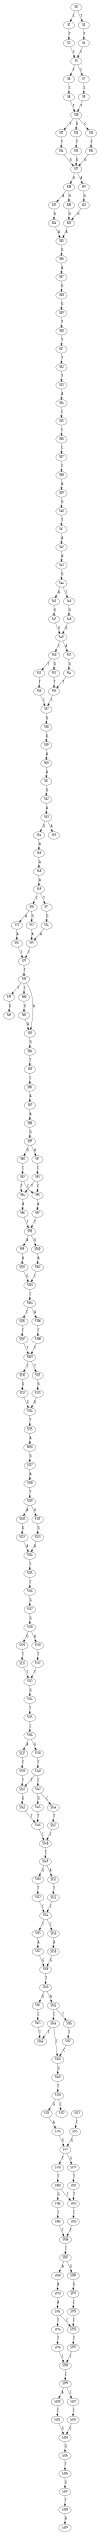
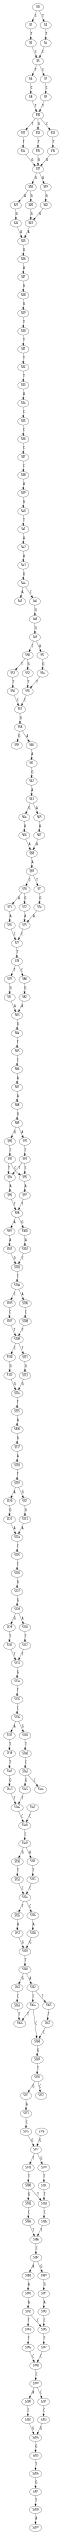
  strict digraph {
    fontname="Fira Sans"
    node [fontname="Fira Sans"]
    edge [fontname="Fira Sans"]
    S0
    S1
    S2
    S3
    S4
    S5
    S6
    S7
    S8
    S9
    S10
    S11
    S12
    S13
    S14
    S15
    S16
    S17
    S18
    S19
    S20
    S21
    S22
    S23
    S24
    S25
    S26
    S27
    S28
    S29
    S30
    S31
    S32
    S33
    S34
    S35
    S36
    S37
    S38
    S39
    S40
    S41
    S42
    S43
    S44
    S45
    S46
-   S47
    S48
    S49
    S50
    S51
    S52
    S53
    S54
    S55
    S56
    S57
    S58
    S59
    S60
    S61
    S62
    S63
    S64
    S65
    S66
+   S67
    S68
    S69
    S70
    S71
    S72
    S73
    S74
    S75
    S76
    S77
    S78
    S79
    S80
    S81
    S82
    S83
    S84
    S85
    S86
    S87
    S88
    S89
    S90
    S91
    S92
    S93
    S94
    S95
    S96
    S97
    S98
    S99
    S100
    S101
    S102
    S103
    S104
    S105
    S106
    S107
    S108
    S109
    S110
    S111
    S112
    S113
    S114
    S115
    n117 [label=S816]
    S117
    S118
    S119
    S120
    S121
    S122
    S123
    S124
    S125
    S126
    S127
    S128
    S129
    S130
    S131
    S132
    S133
    S134
    S135
    S136
    S137
    S138
    S139
    S140
    S141
    S142
    S143
    S144
    S145
    S146
    S147
    S148
    S149
    S150
    S151
    S152
    S153
    S154
    S155
    S156
    S157
    S158
    S159
    S160
    S161
    S162
    S163
    S164
    S165
    S166
    S168
    S167
    S169
    S170
    S171
    S172
    S173
    S175
    S177
    S176
    S178
    S179
    S180
    S181
    S182
    S183
    S184
    S185
    S186
    S187
    S188
    S189
    S190
    S191
    S192
    S193
    S194
    S195
    S196
    S197
    S198
    S199
    S200
    S201
    S202
    S203
    S204
    S205
    S206
    S207
    S208
    S209
    S0 -> S1 [label=C]
    S0 -> S2 [label=T]
    S1 -> S3 [label=T]
    S2 -> S4 [label=T]
    S3 -> S5 [label=C]
    S4 -> S5 [label=C]
    S5 -> S6 [label=T]
    S5 -> S7 [label=C]
    S6 -> S8 [label=C]
    S7 -> S9 [label=C]
    S8 -> S10 [label=T]
    S9 -> S10 [label=T]
    S10 -> S11 [label=T]
    S10 -> S12 [label=G]
    S10 -> S13 [label=C]
    S11 -> S14 [label=T]
    S12 -> S15 [label=T]
    S13 -> S16 [label=T]
    S14 -> S17 [label=G]
    S15 -> S17 [label=G]
    S16 -> S17 [label=G]
    S17 -> S18 [label=G]
    S17 -> S19 [label=A]
    S18 -> S20 [label=G]
    S18 -> S21 [label=A]
    S19 -> S22 [label=G]
    S20 -> S23 [label=G]
    S21 -> S24 [label=G]
    S22 -> S23 [label=G]
    S23 -> S25 [label=A]
    S24 -> S25 [label=A]
    S25 -> S26 [label=G]
    S26 -> S27 [label=A]
    S27 -> S28 [label=G]
    S28 -> S29 [label=G]
    S29 -> S30 [label=T]
    S30 -> S31 [label=T]
    S31 -> S32 [label=T]
    S32 -> S33 [label=T]
    S33 -> S34 [label=A]
    S34 -> S35 [label=C]
    S35 -> S36 [label=C]
    S36 -> S37 [label=C]
    S37 -> S38 [label=C]
    S38 -> S39 [label=A]
    S39 -> S40 [label=G]
    S40 -> S41 [label=T]
    S41 -> S42 [label=A]
    S42 -> S43 [label=A]
    S43 -> S44 [label=G]
    S44 -> S45 [label=A]
    S44 -> S46 [label=C]
-   S45 -> S47 [label=G]
    S46 -> S48 [label=G]
-   S47 -> S49 [label=G]
    S48 -> S49 [label=G]
    S49 -> S50 [label=C]
    S49 -> S51 [label=A]
    S50 -> S52 [label=G]
    S50 -> S53 [label=T]
    S51 -> S54 [label=G]
    S52 -> S55 [label=T]
    S53 -> S56 [label=T]
    S54 -> S55 [label=T]
    S55 -> S57 [label=C]
    S56 -> S57 [label=C]
    S57 -> S58 [label=G]
    S58 -> S59 [label=G]
-   S59 -> S60 [label=A]
+   S58 -> S60 [label=A]
    S60 -> S61 [label=A]
    S61 -> S62 [label=G]
    S62 -> S63 [label=A]
    S63 -> S64 [label=G]
    S63 -> S65 [label=A]
    S64 -> S66 [label=A]
+   S65 -> S67 [label=A]
    S66 -> S68 [label=A]
+   S67 -> S68 [label=A]
    S68 -> S69 [label=A]
    S69 -> S70 [label=C]
    S69 -> S71 [label=T]
    S70 -> S72 [label=G]
    S70 -> S73 [label=A]
    S71 -> S74 [label=G]
    S72 -> S75 [label=A]
    S73 -> S76 [label=A]
    S74 -> S75 [label=A]
    S75 -> S77 [label=C]
    S76 -> S77 [label=C]
    S77 -> S78 [label=T]
    S78 -> S79 [label=T]
    S78 -> S80 [label=C]
    S79 -> S81 [label=G]
    S80 -> S82 [label=G]
-   S78 -> S83 [label=A]
+   S81 -> S83 [label=A]
    S82 -> S83 [label=A]
    S83 -> S84 [label=G]
    S84 -> S85 [label=T]
    S85 -> S86 [label=C]
    S86 -> S87 [label=A]
    S87 -> S88 [label=A]
    S88 -> S89 [label=G]
    S89 -> S90 [label=G]
    S89 -> S91 [label=A]
    S90 -> S92 [label=C]
    S91 -> S93 [label=C]
    S92 -> S94 [label=T]
    S92 -> S95 [label=C]
    S93 -> S94 [label=T]
    S93 -> S95 [label=C]
    S94 -> S96 [label=A]
    S95 -> S97 [label=A]
    S96 -> S98 [label=T]
    S97 -> S98 [label=T]
    S98 -> S99 [label=A]
    S98 -> S100 [label=G]
    S99 -> S101 [label=A]
    S100 -> S102 [label=A]
    S101 -> S103 [label=G]
    S102 -> S103 [label=C]
    S103 -> S104 [label=C]
    S104 -> S105 [label=C]
    S104 -> S106 [label=A]
    S105 -> S107 [label=C]
    S106 -> S108 [label=C]
    S107 -> S109 [label=T]
    S108 -> S109 [label=T]
    S109 -> S110 [label=C]
    S109 -> S111 [label=T]
    S110 -> S112 [label=G]
    S111 -> S113 [label=G]
    S112 -> S114 [label=G]
    S113 -> S114 [label=G]
    S114 -> S115 [label=T]
    S115 -> n117 [label=A]
    n117 -> S117 [label=G]
    S117 -> S118 [label=A]
    S118 -> S119 [label=T]
    S119 -> S120 [label=A]
    S119 -> S121 [label=G]
    S120 -> S122 [label=G]
    S121 -> S123 [label=G]
    S122 -> S124 [label=A]
    S123 -> S124 [label=A]
    S124 -> S125 [label=C]
    S125 -> S126 [label=C]
    S126 -> S127 [label=G]
    S127 -> S128 [label=G]
    S128 -> S129 [label=G]
    S128 -> S130 [label=A]
    S129 -> S131 [label=T]
    S130 -> S132 [label=T]
    S131 -> S133 [label=T]
    S132 -> S133 [label=T]
    S133 -> S134 [label=G]
    S134 -> S135 [label=T]
    S135 -> S136 [label=C]
    S136 -> S137 [label=A]
    S136 -> S138 [label=G]
    S137 -> S139 [label=T]
    S138 -> S140 [label=T]
    S139 -> S141 [label=T]
-   S140 -> S141 [label=T]
    S140 -> S142 [label=C]
    S141 -> S143 [label=G]
    S142 -> S144 [label=C]
    S142 -> S145 [label=G]
    S143 -> S146 [label=T]
-   S144 -> S147 [label=T]
    S145 -> S146 [label=T]
    S146 -> S148 [label=C]
    S147 -> S148 [label=C]
    S148 -> S149 [label=C]
    S149 -> S150 [label=G]
    S149 -> S151 [label=A]
    S150 -> S152 [label=T]
    S151 -> S153 [label=T]
    S152 -> S154 [label=C]
    S153 -> S154 [label=C]
    S154 -> S155 [label=T]
    S154 -> S156 [label=C]
    S155 -> S157 [label=A]
    S156 -> S158 [label=A]
    S157 -> S159 [label=G]
    S158 -> S159 [label=G]
    S159 -> S160 [label=T]
    S160 -> S161 [label=G]
    S160 -> S162 [label=A]
    S161 -> S163 [label=C]
    S162 -> S164 [label=C]
    S162 -> S165 [label=T]
    S163 -> S166 [label=T]
    S164 -> S166 [label=T]
    S164 -> S168 [label=C]
    S165 -> S167 [label=T]
    S168 -> S169 [label=G]
    S167 -> S168 [label=C]
    S169 -> S170 [label=T]
    S170 -> S171 [label=G]
    S170 -> S172 [label=C]
-   S171 -> S176 [label=A]
+   S171 -> S173 [label=A]
    S173 -> S175 [label=C]
    S175 -> S177 [label=G]
    S177 -> S178 [label=T]
    S177 -> S179 [label=G]
    S176 -> S177 [label=G]
    S178 -> S180 [label=T]
    S179 -> S181 [label=T]
    S180 -> S182 [label=G]
    S180 -> S183 [label=T]
    S181 -> S183 [label=T]
    S182 -> S184 [label=C]
    S183 -> S185 [label=C]
    S184 -> S186 [label=T]
    S185 -> S186 [label=T]
    S186 -> S187 [label=C]
    S187 -> S188 [label=A]
    S187 -> S189 [label=G]
    S188 -> S190 [label=A]
    S189 -> S191 [label=G]
    S190 -> S192 [label=A]
-   S191 -> S193 [label=C]
+   S191 -> S193 [label=A]
    S192 -> S194 [label=T]
    S192 -> S195 [label=C]
    S193 -> S195 [label=C]
    S194 -> S196 [label=T]
    S195 -> S197 [label=T]
    S196 -> S198 [label=C]
    S197 -> S198 [label=C]
    S198 -> S199 [label=C]
    S199 -> S200 [label=A]
    S199 -> S201 [label=C]
    S200 -> S202 [label=C]
    S201 -> S203 [label=C]
    S202 -> S204 [label=G]
    S203 -> S204 [label=G]
    S204 -> S205 [label=G]
    S205 -> S206 [label=T]
    S206 -> S207 [label=G]
    S207 -> S208 [label=T]
    S208 -> S209 [label=A]
  }
